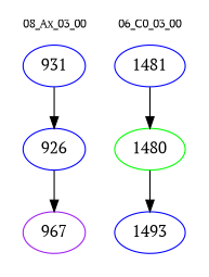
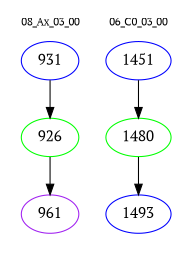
  digraph {
    fontname="PT Serif"
    node [color=blue fontname="PT Serif"]
    edge [color=black fontname="PT Serif"]
    n1 [label=931]
-   n2 [label=926]
-   n3 [color=purple label=967]
-   n4 [label=1481]
+   n2 [color=green label=926]
+   n3 [color=purple label=961]
+   n4 [label=1451]
    n5 [color=green label=1480]
    n6 [label=1493]
    subgraph cluster_1 {
      color=white
      fontsize=10
      label="08_Ax_03_00"
      n1
      n2
      n3
    }
    subgraph cluster_2 {
      color=white
      fontsize=10
      label="06_C0_03_00"
      n4
      n5
      n6
    }
    n1 -> n2
    n2 -> n3
    n4 -> n5
    n5 -> n6
  }
